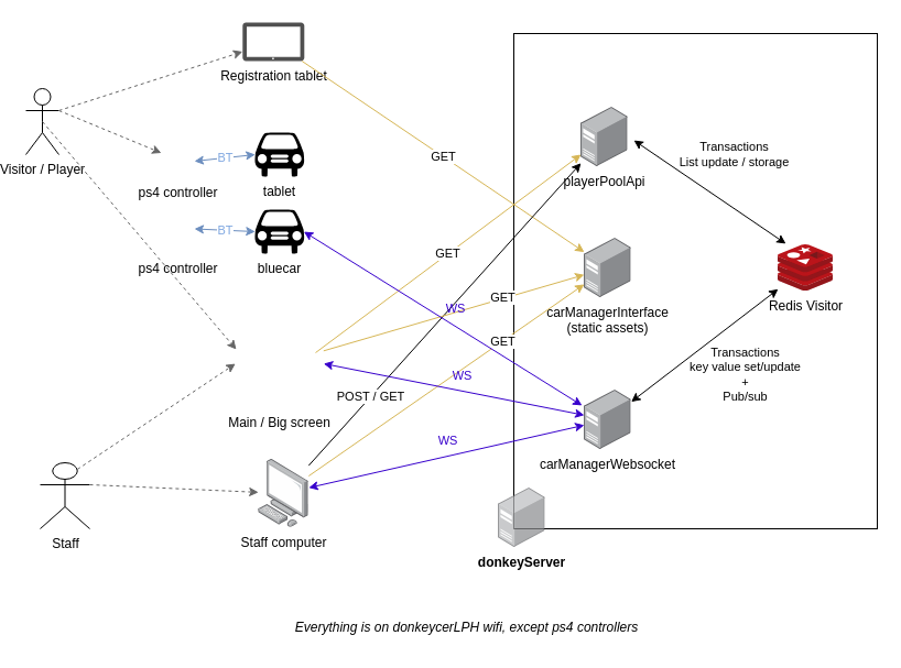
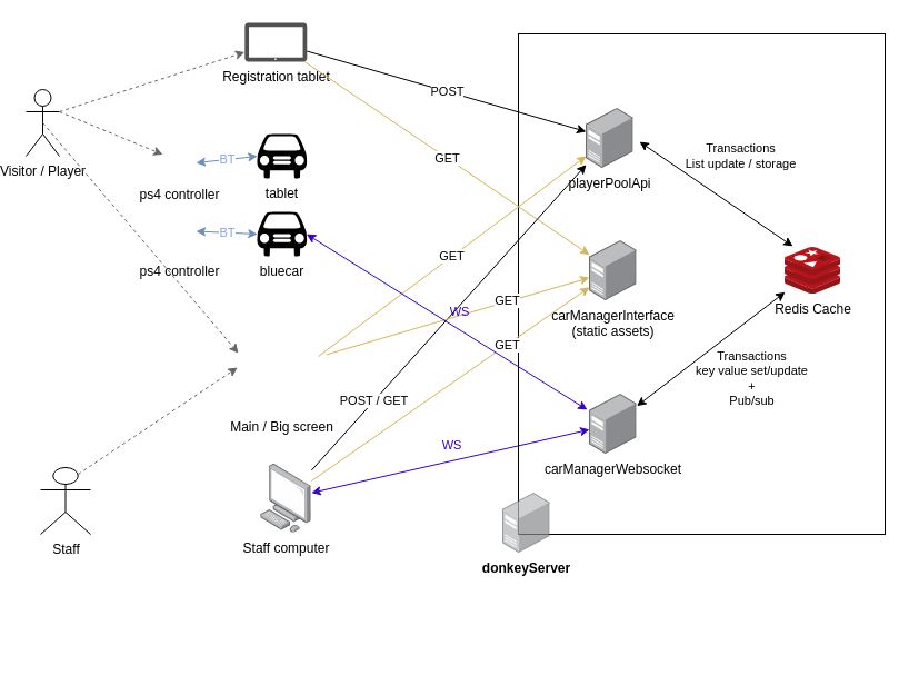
  <mxCell id="0" />
  <mxCell id="1" parent="0" />
  <mxCell id="2" value="Visitor / Player" style="shape=umlActor;verticalLabelPosition=bottom;verticalAlign=top;html=1;outlineConnect=0;" vertex="1" parent="1"><mxGeometry x="20" y="80" width="30" height="60" as="geometry" /></mxCell>
  <mxCell id="3" value="Staff" style="shape=umlActor;verticalLabelPosition=bottom;verticalAlign=top;html=1;outlineConnect=0;" vertex="1" parent="1"><mxGeometry x="33" y="420" width="45" height="60" as="geometry" /></mxCell>
  <mxCell id="4" value="Main / Big screen" style="shape=image;html=1;verticalAlign=top;verticalLabelPosition=bottom;labelBackgroundColor=#ffffff;imageAspect=0;aspect=fixed;image=https://cdn2.iconfinder.com/data/icons/essential-web-2/50/tv-screen-smart-widescreen-watch-128.png" vertex="1" parent="1"><mxGeometry x="210.3" y="290" width="80" height="80" as="geometry" /></mxCell>
  <mxCell id="5" value="Registration tablet" style="sketch=0;pointerEvents=1;shadow=0;dashed=0;html=1;strokeColor=none;fillColor=#505050;labelPosition=center;verticalLabelPosition=bottom;verticalAlign=top;outlineConnect=0;align=center;shape=mxgraph.office.devices.tablet_windows_8;" vertex="1" parent="1"><mxGeometry x="216.8" y="20" width="56" height="35" as="geometry" /></mxCell>
  <mxCell id="6" value="Staff computer" style="points=[];aspect=fixed;html=1;align=center;shadow=0;dashed=0;image;image=img/lib/allied_telesis/computer_and_terminals/Personal_Computer.svg;" vertex="1" parent="1"><mxGeometry x="231.2" y="417" width="45.6" height="61.8" as="geometry" /></mxCell>
  <mxCell id="7" value="" style="rounded=0;whiteSpace=wrap;html=1;" vertex="1" parent="1"><mxGeometry x="463" y="30" width="330" height="450" as="geometry" /></mxCell>
  <mxCell id="8" value="&lt;b&gt;donkeyServer&lt;/b&gt;" style="points=[];aspect=fixed;html=1;align=center;shadow=0;dashed=0;image;image=img/lib/allied_telesis/computer_and_terminals/Server_Desktop.svg;opacity=70;" vertex="1" parent="1"><mxGeometry x="449" y="442.9" width="42.6" height="54" as="geometry" /></mxCell>
- <mxCell id="9" value="Redis Visitor" style="sketch=0;aspect=fixed;html=1;points=[];align=center;image;fontSize=12;image=img/lib/mscae/Cache_Redis_Product.svg;" vertex="1" parent="1"><mxGeometry x="703" y="222" width="50" height="42" as="geometry" /></mxCell>
+ <mxCell id="9" value="Redis Cache" style="sketch=0;aspect=fixed;html=1;points=[];align=center;image;fontSize=12;image=img/lib/mscae/Cache_Redis_Product.svg;" vertex="1" parent="1"><mxGeometry x="703" y="222" width="50" height="42" as="geometry" /></mxCell>
  <mxCell id="10" value="playerPoolApi" style="points=[];aspect=fixed;html=1;align=center;shadow=0;dashed=0;image;image=img/lib/allied_telesis/computer_and_terminals/Server_Desktop.svg;" vertex="1" parent="1"><mxGeometry x="524" y="97" width="42.6" height="54" as="geometry" /></mxCell>
  <mxCell id="11" value="carManagerWebsocket" style="points=[];aspect=fixed;html=1;align=center;shadow=0;dashed=0;image;image=img/lib/allied_telesis/computer_and_terminals/Server_Desktop.svg;" vertex="1" parent="1"><mxGeometry x="527" y="354" width="42.6" height="54" as="geometry" /></mxCell>
  <mxCell id="12" value="bluecar" style="shape=mxgraph.signs.transportation.car_1;html=1;pointerEvents=1;fillColor=#000000;strokeColor=none;verticalLabelPosition=bottom;verticalAlign=top;align=center;" vertex="1" parent="1"><mxGeometry x="227.8" y="190" width="45" height="40" as="geometry" /></mxCell>
  <mxCell id="13" value="tablet" style="shape=mxgraph.signs.transportation.car_1;html=1;pointerEvents=1;fillColor=#000000;strokeColor=none;verticalLabelPosition=bottom;verticalAlign=top;align=center;" vertex="1" parent="1"><mxGeometry x="227.8" y="120" width="45" height="40" as="geometry" /></mxCell>
- <mxCell id="14" value="&lt;i&gt;Everything is on donkeycerLPH wifi, except ps4 controllers&lt;/i&gt;" style="text;html=1;strokeColor=none;fillColor=none;align=center;verticalAlign=middle;whiteSpace=wrap;rounded=0;" vertex="1" parent="1"><mxGeometry x="243" y="555" width="354.8" height="30" as="geometry" /></mxCell>
  <mxCell id="15" value="ps4 controller" style="shape=image;html=1;verticalAlign=top;verticalLabelPosition=bottom;labelBackgroundColor=#ffffff;imageAspect=0;aspect=fixed;image=https://cdn2.iconfinder.com/data/icons/boxicons-solid-vol-2/24/bxs-joystick-128.png" vertex="1" parent="1"><mxGeometry x="143" y="131" width="30" height="30" as="geometry" /></mxCell>
  <mxCell id="16" value="ps4 controller" style="shape=image;html=1;verticalAlign=top;verticalLabelPosition=bottom;labelBackgroundColor=#ffffff;imageAspect=0;aspect=fixed;image=https://cdn2.iconfinder.com/data/icons/boxicons-solid-vol-2/24/bxs-joystick-128.png" vertex="1" parent="1"><mxGeometry x="143" y="200" width="30" height="30" as="geometry" /></mxCell>
  <mxCell id="17" value="BT" style="endArrow=classic;startArrow=classic;html=1;rounded=0;exitX=1;exitY=0.5;exitDx=0;exitDy=0;entryX=0.01;entryY=0.5;entryDx=0;entryDy=0;entryPerimeter=0;fillColor=#dae8fc;strokeColor=#6c8ebf;fontColor=#7EA6E0;" edge="1" parent="1" source="15" target="13"><mxGeometry width="50" height="50" relative="1" as="geometry"><mxPoint x="463" y="360" as="sourcePoint" /><mxPoint x="513" y="310" as="targetPoint" /></mxGeometry></mxCell>
  <mxCell id="18" value="&lt;font color=&quot;#7EA6E0&quot;&gt;BT&lt;/font&gt;" style="endArrow=classic;startArrow=classic;html=1;rounded=0;exitX=1;exitY=0.25;exitDx=0;exitDy=0;entryX=0.01;entryY=0.5;entryDx=0;entryDy=0;entryPerimeter=0;fillColor=#dae8fc;strokeColor=#6c8ebf;" edge="1" parent="1" source="16" target="12"><mxGeometry width="50" height="50" relative="1" as="geometry"><mxPoint x="183" y="211" as="sourcePoint" /><mxPoint x="238.25" y="205" as="targetPoint" /></mxGeometry></mxCell>
  <mxCell id="19" value="&lt;div&gt;carManagerInterface&lt;/div&gt;&lt;div&gt;(static assets)&lt;/div&gt;" style="points=[];aspect=fixed;html=1;align=center;shadow=0;dashed=0;image;image=img/lib/allied_telesis/computer_and_terminals/Server_Desktop.svg;" vertex="1" parent="1"><mxGeometry x="527" y="216" width="42.6" height="54" as="geometry" /></mxCell>
  <mxCell id="20" value="" style="endArrow=classic;html=1;rounded=0;exitX=1;exitY=0.333;exitDx=0;exitDy=0;exitPerimeter=0;dashed=1;fillColor=#f5f5f5;strokeColor=#666666;" edge="1" parent="1" source="2" target="5"><mxGeometry width="50" height="50" relative="1" as="geometry"><mxPoint x="413" y="360" as="sourcePoint" /><mxPoint x="463" y="310" as="targetPoint" /></mxGeometry></mxCell>
  <mxCell id="21" value="" style="endArrow=classic;html=1;rounded=0;exitX=1;exitY=0.333;exitDx=0;exitDy=0;exitPerimeter=0;dashed=1;entryX=0;entryY=0.25;entryDx=0;entryDy=0;fillColor=#f5f5f5;strokeColor=#666666;" edge="1" parent="1" source="2" target="15"><mxGeometry width="50" height="50" relative="1" as="geometry"><mxPoint x="60" y="110" as="sourcePoint" /><mxPoint x="226.8" y="56.484" as="targetPoint" /></mxGeometry></mxCell>
- <mxCell id="22" value="" style="endArrow=classic;html=1;rounded=0;exitX=1;exitY=0.333;exitDx=0;exitDy=0;exitPerimeter=0;dashed=1;fillColor=#f5f5f5;strokeColor=#666666;" edge="1" parent="1" source="3" target="6"><mxGeometry width="50" height="50" relative="1" as="geometry"><mxPoint x="60" y="110" as="sourcePoint" /><mxPoint x="226.8" y="56.484" as="targetPoint" /></mxGeometry></mxCell>
  <mxCell id="23" value="" style="endArrow=classic;html=1;rounded=0;exitX=0.75;exitY=0.1;exitDx=0;exitDy=0;exitPerimeter=0;dashed=1;entryX=0;entryY=0.5;entryDx=0;entryDy=0;fillColor=#f5f5f5;strokeColor=#666666;" edge="1" parent="1" source="3" target="4"><mxGeometry width="50" height="50" relative="1" as="geometry"><mxPoint x="73" y="450" as="sourcePoint" /><mxPoint x="241.2" y="456.957" as="targetPoint" /></mxGeometry></mxCell>
  <mxCell id="24" value="" style="endArrow=classic;html=1;rounded=0;exitX=0.5;exitY=0.5;exitDx=0;exitDy=0;exitPerimeter=0;dashed=1;entryX=0.009;entryY=0.338;entryDx=0;entryDy=0;entryPerimeter=0;fillColor=#f5f5f5;strokeColor=#666666;" edge="1" parent="1" source="2" target="4"><mxGeometry width="50" height="50" relative="1" as="geometry"><mxPoint x="65.5" y="436" as="sourcePoint" /><mxPoint x="220.3" y="340" as="targetPoint" /></mxGeometry></mxCell>
  <mxCell id="25" value="GET" style="endArrow=classic;html=1;rounded=0;fillColor=#fff2cc;strokeColor=#d6b656;" edge="1" parent="1" source="5" target="19"><mxGeometry width="50" height="50" relative="1" as="geometry"><mxPoint x="413" y="360" as="sourcePoint" /><mxPoint x="463" y="310" as="targetPoint" /></mxGeometry></mxCell>
+ <mxCell id="26" value="POST" style="endArrow=classic;html=1;rounded=0;" edge="1" parent="1" source="5" target="10"><mxGeometry width="50" height="50" relative="1" as="geometry"><mxPoint x="280.645" y="65" as="sourcePoint" /><mxPoint x="537" y="238.578" as="targetPoint" /></mxGeometry></mxCell>
  <mxCell id="27" value="GET" style="endArrow=classic;html=1;rounded=0;fillColor=#fff2cc;strokeColor=#d6b656;" edge="1" parent="1" source="6" target="19"><mxGeometry x="0.406" y="-1" width="50" height="50" relative="1" as="geometry"><mxPoint x="413" y="360" as="sourcePoint" /><mxPoint x="463" y="310" as="targetPoint" /><mxPoint y="-1" as="offset" /></mxGeometry></mxCell>
  <mxCell id="28" value="POST / GET" style="endArrow=classic;html=1;rounded=0;" edge="1" parent="1" source="6" target="10"><mxGeometry x="-0.545" width="50" height="50" relative="1" as="geometry"><mxPoint x="413" y="360" as="sourcePoint" /><mxPoint x="463" y="310" as="targetPoint" /><mxPoint as="offset" /></mxGeometry></mxCell>
  <mxCell id="29" value="GET" style="endArrow=classic;html=1;rounded=0;exitX=0.909;exitY=0.375;exitDx=0;exitDy=0;exitPerimeter=0;fillColor=#fff2cc;strokeColor=#d6b656;" edge="1" parent="1" source="4" target="10"><mxGeometry width="50" height="50" relative="1" as="geometry"><mxPoint x="413" y="360" as="sourcePoint" /><mxPoint x="463" y="310" as="targetPoint" /></mxGeometry></mxCell>
  <mxCell id="30" value="GET" style="endArrow=classic;html=1;rounded=0;fillColor=#fff2cc;strokeColor=#d6b656;" edge="1" parent="1" source="4" target="19"><mxGeometry x="0.377" y="1" width="50" height="50" relative="1" as="geometry"><mxPoint x="413" y="360" as="sourcePoint" /><mxPoint x="463" y="310" as="targetPoint" /><mxPoint as="offset" /></mxGeometry></mxCell>
  <mxCell id="31" value="WS" style="endArrow=classic;startArrow=classic;html=1;rounded=0;fontColor=#3700CC;fillColor=#6a00ff;strokeColor=#3700CC;labelBackgroundColor=none;" edge="1" parent="1" source="6" target="11"><mxGeometry x="0.033" y="14" width="50" height="50" relative="1" as="geometry"><mxPoint x="413" y="360" as="sourcePoint" /><mxPoint x="463" y="310" as="targetPoint" /><mxPoint as="offset" /></mxGeometry></mxCell>
- <mxCell id="32" value="WS" style="endArrow=classic;startArrow=classic;html=1;rounded=0;fontColor=#3700CC;fillColor=#6a00ff;strokeColor=#3700CC;labelBackgroundColor=none;exitX=1;exitY=0.5;exitDx=0;exitDy=0;" edge="1" parent="1" source="4" target="11"><mxGeometry x="0.033" y="14" width="50" height="50" relative="1" as="geometry"><mxPoint x="286.8" y="452.717" as="sourcePoint" /><mxPoint x="537" y="395.842" as="targetPoint" /><mxPoint as="offset" /></mxGeometry></mxCell>
  <mxCell id="33" value="WS" style="endArrow=classic;startArrow=classic;html=1;rounded=0;fontColor=#3700CC;fillColor=#6a00ff;strokeColor=#3700CC;labelBackgroundColor=none;exitX=0.99;exitY=0.5;exitDx=0;exitDy=0;exitPerimeter=0;entryX=-0.047;entryY=0.259;entryDx=0;entryDy=0;entryPerimeter=0;" edge="1" parent="1" source="12" target="11"><mxGeometry x="0.033" y="14" width="50" height="50" relative="1" as="geometry"><mxPoint x="300.3" y="340" as="sourcePoint" /><mxPoint x="543" y="380" as="targetPoint" /><mxPoint as="offset" /></mxGeometry></mxCell>
  <mxCell id="34" value="&lt;div&gt;Transactions&lt;br&gt;List update / storage&lt;br&gt;&lt;/div&gt;" style="endArrow=classic;startArrow=classic;html=1;rounded=0;labelBackgroundColor=none;fontColor=#000000;exitX=1.127;exitY=0.556;exitDx=0;exitDy=0;exitPerimeter=0;entryX=0.14;entryY=-0.024;entryDx=0;entryDy=0;entryPerimeter=0;" edge="1" parent="1" source="10" target="9"><mxGeometry x="-0.011" y="40" width="50" height="50" relative="1" as="geometry"><mxPoint x="663" y="170" as="sourcePoint" /><mxPoint x="713" y="120" as="targetPoint" /><mxPoint y="-1" as="offset" /></mxGeometry></mxCell>
  <mxCell id="35" value="&lt;div&gt;Transactions&lt;br&gt;key value set/update&lt;/div&gt;&lt;div&gt;+&lt;/div&gt;&lt;div&gt;Pub/sub&lt;br&gt;&lt;/div&gt;" style="endArrow=classic;startArrow=classic;html=1;rounded=0;labelBackgroundColor=none;fontColor=#000000;" edge="1" parent="1" source="11" target="9"><mxGeometry x="0.154" y="-43" width="50" height="50" relative="1" as="geometry"><mxPoint x="582.01" y="137.024" as="sourcePoint" /><mxPoint x="720" y="230.992" as="targetPoint" /><mxPoint as="offset" /></mxGeometry></mxCell>
